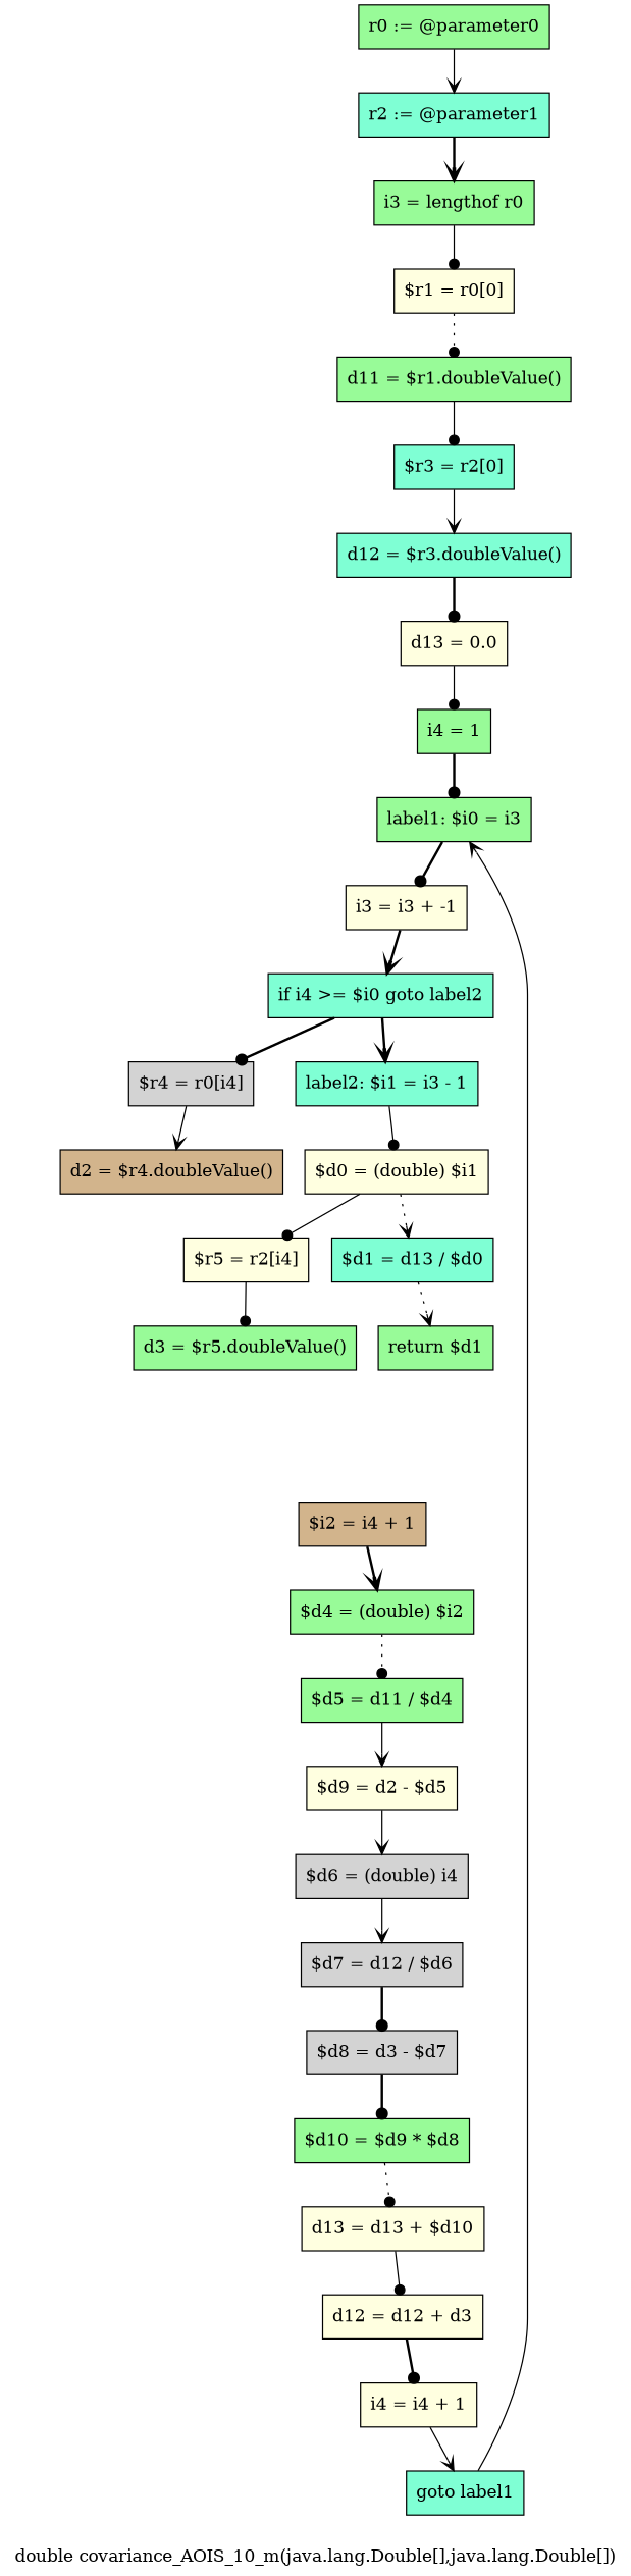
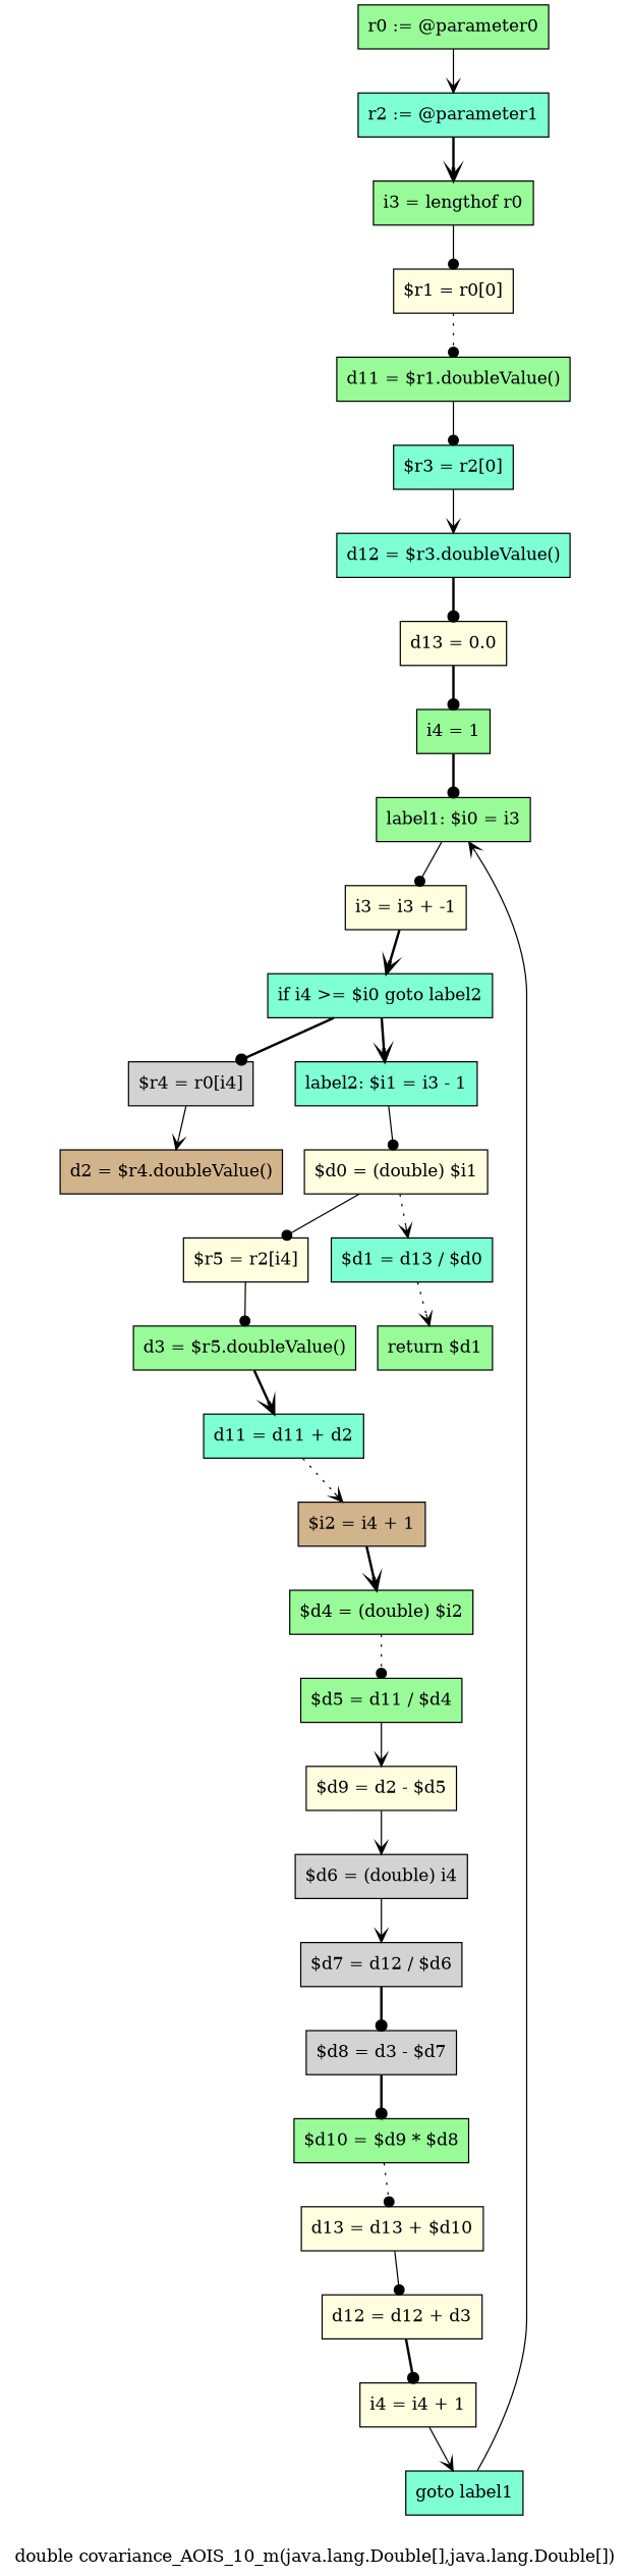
  digraph {
    fontname="DejaVu Serif"
    label="double covariance_AOIS_10_m(java.lang.Double[],java.lang.Double[])"
    node [fillcolor=palegreen fontname="DejaVu Serif" shape=box style=filled]
    edge [arrowhead=dot fontname="DejaVu Serif" style=solid]
    n1 [label="r0 := @parameter0"]
    n2 [fillcolor=aquamarine label="r2 := @parameter1"]
    n3 [label="i3 = lengthof r0"]
    n4 [fillcolor=lightyellow label="$r1 = r0[0]"]
    n5 [label="d11 = $r1.doubleValue()"]
    n6 [fillcolor=aquamarine label="$r3 = r2[0]"]
    n7 [fillcolor=aquamarine label="d12 = $r3.doubleValue()"]
    n8 [fillcolor=lightyellow label="d13 = 0.0"]
    n9 [label="i4 = 1"]
    n10 [label="label1: $i0 = i3"]
    n11 [fillcolor=lightyellow label="i3 = i3 + -1"]
    n12 [fillcolor=aquamarine label="if i4 >= $i0 goto label2"]
    n13 [fillcolor=lightgrey label="$r4 = r0[i4]"]
    n14 [fillcolor=aquamarine label="label2: $i1 = i3 - 1"]
    n15 [fillcolor=tan label="d2 = $r4.doubleValue()"]
    n16 [fillcolor=lightyellow label="$d0 = (double) $i1"]
    n17 [fillcolor=lightyellow label="$r5 = r2[i4]"]
    n18 [fillcolor=aquamarine label="$d1 = d13 / $d0"]
    n19 [label="d3 = $r5.doubleValue()"]
+   n20 [fillcolor=aquamarine label="d11 = d11 + d2"]
    n21 [fillcolor=tan label="$i2 = i4 + 1"]
    n22 [label="$d4 = (double) $i2"]
    n23 [label="$d5 = d11 / $d4"]
    n24 [fillcolor=lightyellow label="$d9 = d2 - $d5"]
    n25 [fillcolor=lightgrey label="$d6 = (double) i4"]
    n26 [fillcolor=lightgrey label="$d7 = d12 / $d6"]
    n27 [fillcolor=lightgrey label="$d8 = d3 - $d7"]
    n28 [label="$d10 = $d9 * $d8"]
    n29 [fillcolor=lightyellow label="d13 = d13 + $d10"]
    n30 [fillcolor=lightyellow label="d12 = d12 + d3"]
    n31 [fillcolor=lightyellow label="i4 = i4 + 1"]
    n32 [fillcolor=aquamarine label="goto label1"]
    n33 [label="return $d1"]
    n1 -> n2 [arrowhead=vee]
    n2 -> n3 [arrowhead=vee style=bold]
    n3 -> n4
    n4 -> n5 [style=dotted]
    n5 -> n6
    n6 -> n7 [arrowhead=vee]
    n7 -> n8 [style=bold]
-   n8 -> n9
+   n8 -> n9 [style=bold]
    n9 -> n10 [style=bold]
-   n10 -> n11 [style=bold]
+   n10 -> n11
    n11 -> n12 [arrowhead=vee style=bold]
    n12 -> n13 [style=bold]
    n12 -> n14 [arrowhead=vee style=bold]
    n13 -> n15 [arrowhead=vee]
    n14 -> n16
    n16 -> n17
    n16 -> n18 [arrowhead=vee style=dotted]
    n17 -> n19
    n18 -> n33 [arrowhead=vee style=dotted]
+   n19 -> n20 [arrowhead=vee style=bold]
+   n20 -> n21 [arrowhead=vee style=dotted]
    n21 -> n22 [arrowhead=vee style=bold]
    n22 -> n23 [style=dotted]
    n23 -> n24 [arrowhead=vee]
    n24 -> n25 [arrowhead=vee]
    n25 -> n26 [arrowhead=vee]
    n26 -> n27 [style=bold]
    n27 -> n28 [style=bold]
    n28 -> n29 [style=dotted]
    n29 -> n30
    n30 -> n31 [style=bold]
    n31 -> n32 [arrowhead=vee]
    n32 -> n10 [arrowhead=vee]
  }
